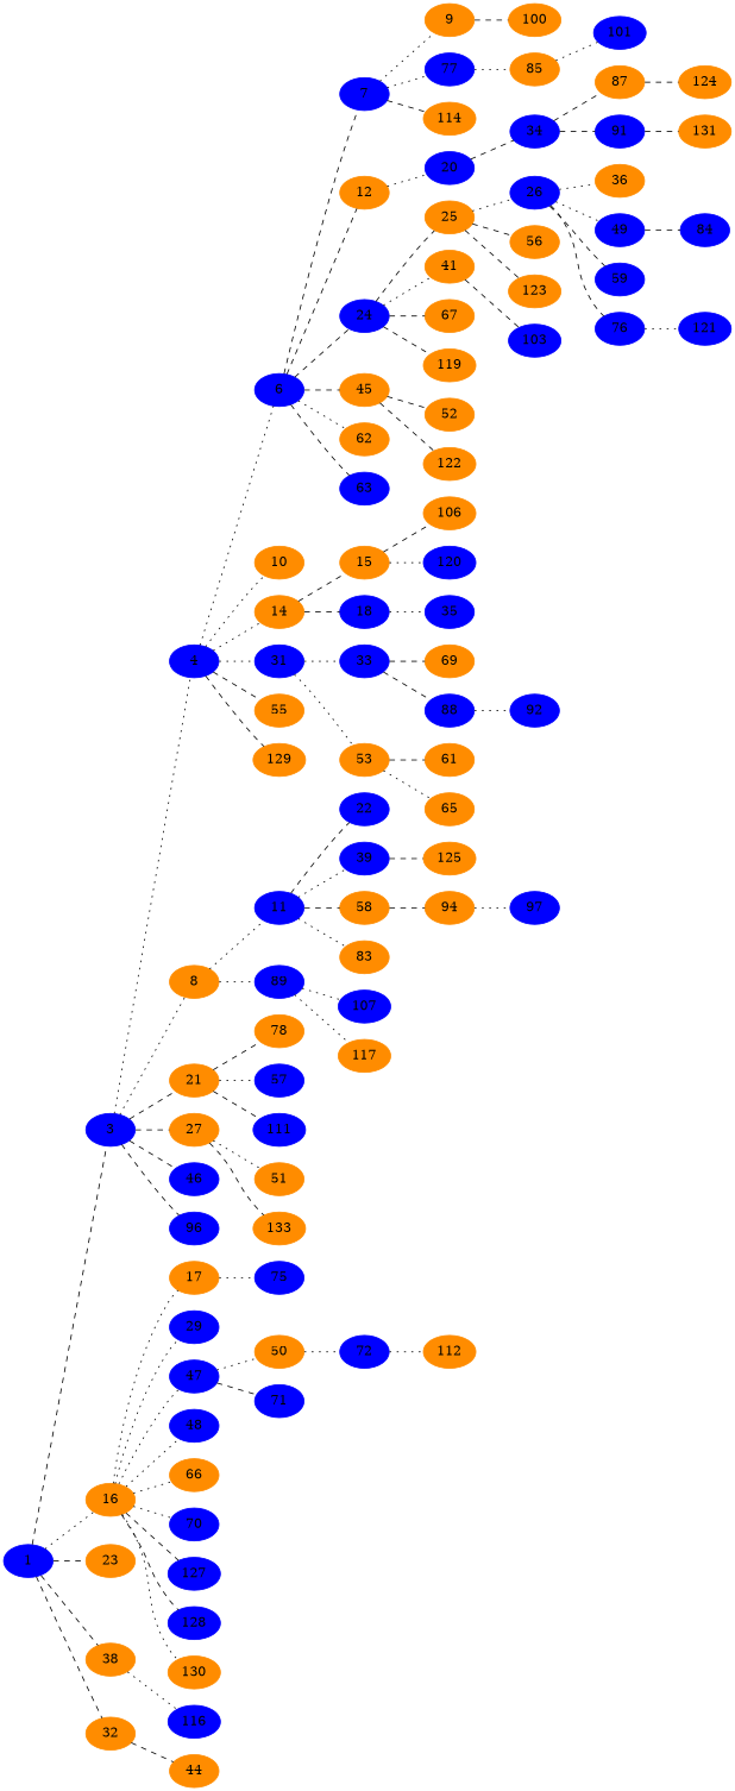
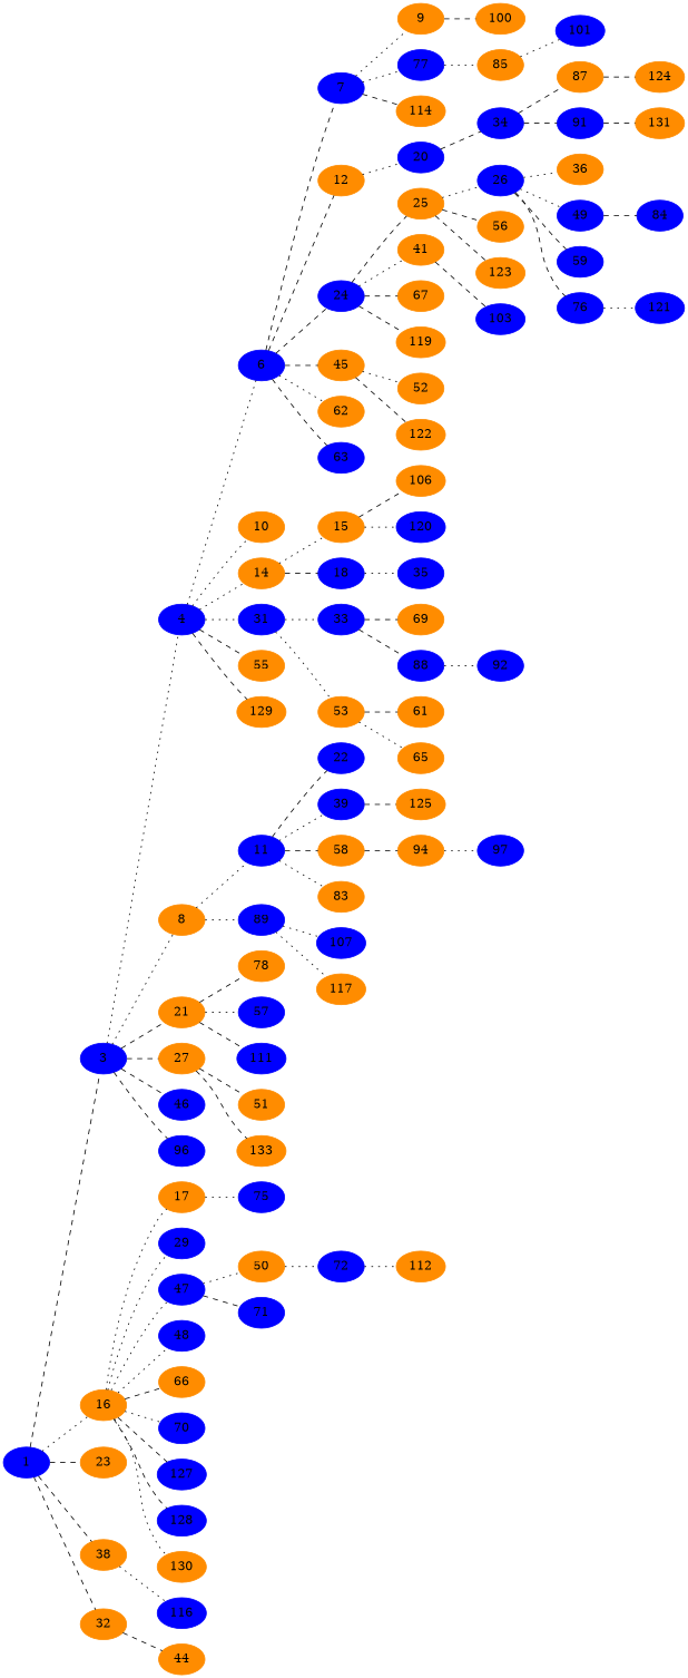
  graph {
    rankdir=LR
    node [color=darkorange style=filled]
    edge [style=dashed]
    1 [color=blue super="+2"]
    3 [color=blue super="+5"]
    16 [super="+38"]
    23
    n5 [label=38 super="+102"]
    32
    4 [color=blue super="+42"]
    8 [super="+60"]
    21 [super="+40"]
    27 [super="+80"]
    46 [color=blue]
    96 [color=blue]
    17 [super="+134"]
    29 [color=blue]
    47 [color=blue super="+110"]
    48 [color=blue]
    66
    70 [color=blue]
    127 [color=blue]
    128 [color=blue]
    130
    116 [color=blue]
    44 [super="+90"]
    6 [color=blue super="+19"]
    10 [super="+13"]
    14 [super="+126"]
    31 [color=blue super="+86"]
    55
    129
    11 [color=blue super="+37"]
    89 [color=blue super="+99"]
    78
    57 [color=blue super="+81"]
    111 [color=blue]
    51
    133
    7 [color=blue super="+54"]
    12
    24 [color=blue super="+73"]
    45 [super="+93"]
    62
    63 [color=blue]
    15
    18 [color=blue]
    33 [color=blue super="+68"]
    53
    9
    77 [color=blue super="+118"]
    114
    20 [color=blue]
    25 [super="+43"]
    41 [super="+113"]
    67
    119
    52 [super="+132"]
    122
    100
    85
    22 [color=blue]
    39 [color=blue super="+104"]
    58
    83
    107 [color=blue]
    117
    125
    94 [super="+95"]
    34 [color=blue]
    106
    120 [color=blue]
    35 [color=blue]
    75 [color=blue]
    50 [super="+109"]
    71 [color=blue]
    87 [super="+98"]
    91 [color=blue super="+115"]
    26 [color=blue super="+30"]
    56
    123
    103 [color=blue]
    36 [super="+64"]
    49 [color=blue super="+82"]
    59 [color=blue super="+79"]
    76 [color=blue super="+105"]
    84 [color=blue]
    121 [color=blue]
    69
    88 [color=blue]
    61
    65
    92 [color=blue super="+108"]
    124
    131
    72 [color=blue super="+74"]
    112
    97 [color=blue]
    101 [color=blue]
    1 -- 3
    1 -- 16 [style=dotted]
    1 -- 23
    1 -- n5
    1 -- 32
    3 -- 4 [style=dotted]
    3 -- 8 [style=dotted]
    3 -- 21
    3 -- 27
    3 -- 46
    3 -- 96
    16 -- 17 [style=dotted]
    16 -- 29 [style=dotted]
    16 -- 47 [style=dotted]
    16 -- 48 [style=dotted]
-   16 -- 66 [style=dotted]
+   16 -- 66
    16 -- 70 [style=dotted]
    16 -- 127
    16 -- 128
    16 -- 130 [style=dotted]
    n5 -- 116 [style=dotted]
    32 -- 44
    4 -- 6 [style=dotted]
    4 -- 10 [style=dotted]
    4 -- 14 [style=dotted]
    4 -- 31 [style=dotted]
    4 -- 55
    4 -- 129
    8 -- 11 [style=dotted]
    8 -- 89 [style=dotted]
    21 -- 78
    21 -- 57 [style=dotted]
    21 -- 111
-   27 -- 51 [style=dotted]
+   27 -- 51
    27 -- 133
    17 -- 75 [style=dotted]
    47 -- 50 [style=dotted]
    47 -- 71
    6 -- 7
    6 -- 12
    6 -- 24
    6 -- 45
    6 -- 62 [style=dotted]
    6 -- 63
-   14 -- 15
+   14 -- 15 [style=dotted]
    14 -- 18
    31 -- 33 [style=dotted]
    31 -- 53 [style=dotted]
    11 -- 22
    11 -- 39 [style=dotted]
    11 -- 58
    11 -- 83 [style=dotted]
    89 -- 107 [style=dotted]
    89 -- 117 [style=dotted]
    7 -- 9 [style=dotted]
    7 -- 77 [style=dotted]
    7 -- 114
    12 -- 20 [style=dotted]
    24 -- 25
    24 -- 41 [style=dotted]
    24 -- 67
    24 -- 119
-   45 -- 52
+   45 -- 52 [style=dotted]
    45 -- 122
    15 -- 106
    15 -- 120 [style=dotted]
    18 -- 35 [style=dotted]
    33 -- 69
    33 -- 88
    53 -- 61
    53 -- 65 [style=dotted]
    9 -- 100
    77 -- 85 [style=dotted]
    20 -- 34
    25 -- 26 [style=dotted]
    25 -- 56
    25 -- 123
    41 -- 103
    85 -- 101 [style=dotted]
    39 -- 125
    58 -- 94
    94 -- 97 [style=dotted]
    34 -- 87
    34 -- 91
    50 -- 72 [style=dotted]
    87 -- 124
    91 -- 131
    26 -- 36 [style=dotted]
    26 -- 49 [style=dotted]
    26 -- 59
    26 -- 76
    49 -- 84
    76 -- 121 [style=dotted]
    88 -- 92 [style=dotted]
    72 -- 112 [style=dotted]
  }
